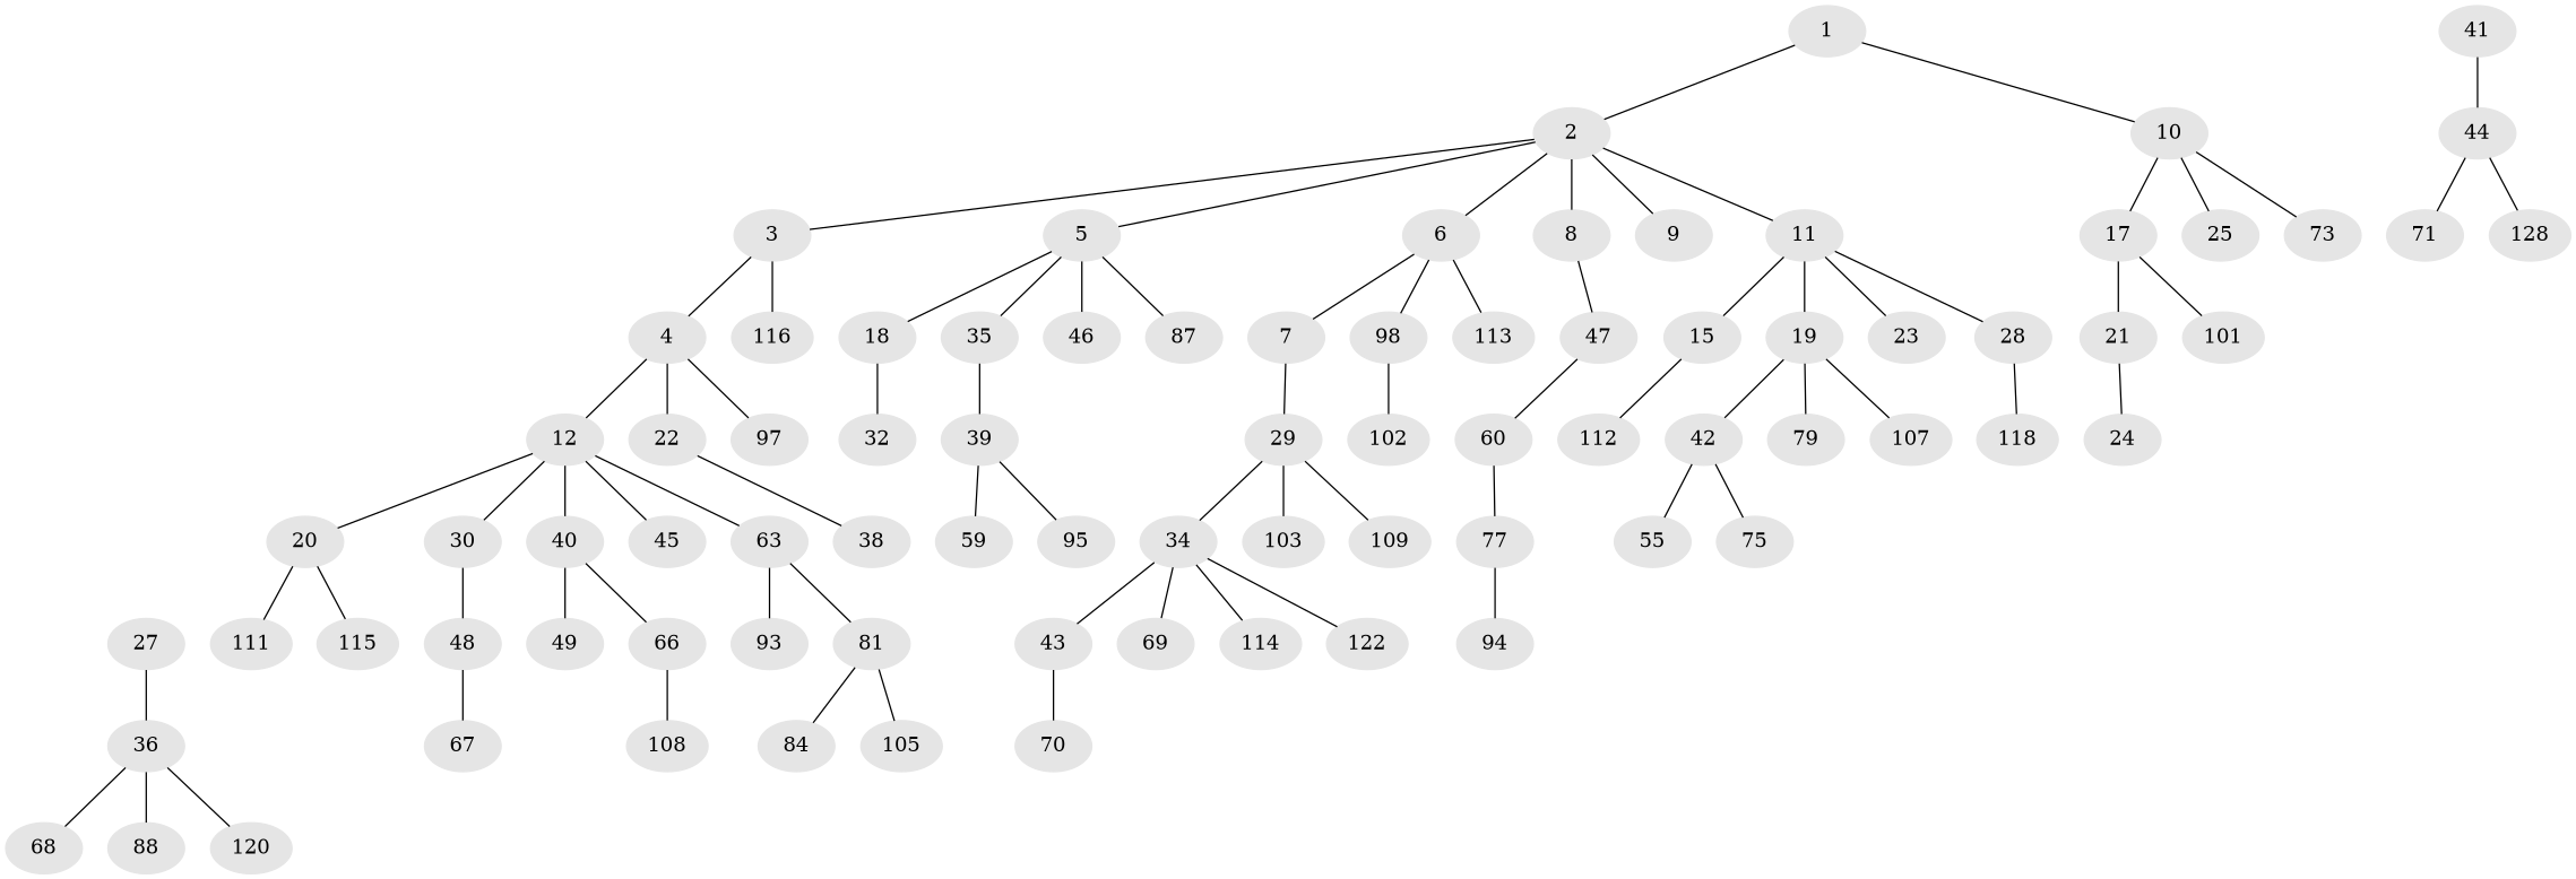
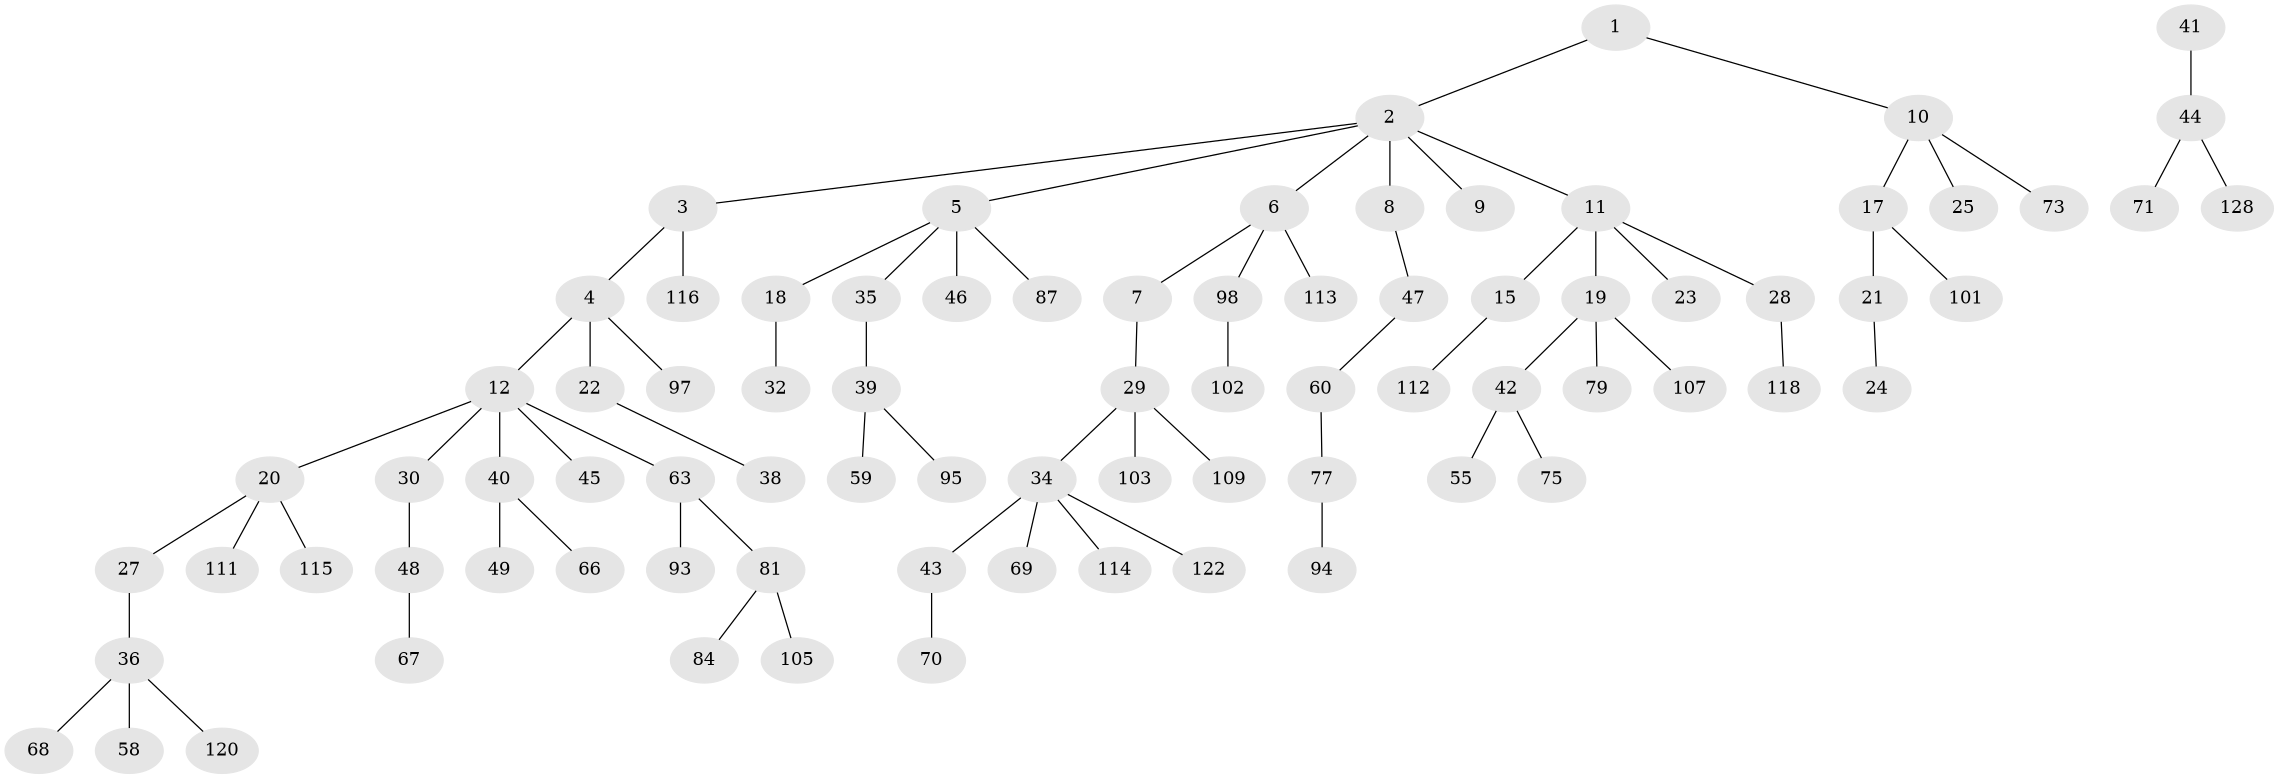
  graph {
    node [color=gray90 style=filled]
    2 [super="+31"]
    3 [super="+56"]
    5 [super="+16"]
    6 [super="+82"]
    8
    9
    11 [super="+104"]
    1
    10 [super="+14"]
    17 [super="+52"]
    25 [super="+61"]
    73
    4 [super="+33"]
    116
    18
    35
    46
    87
    7
    98 [super="+110"]
    113
    47 [super="+57"]
    15 [super="+76"]
    19 [super="+37"]
    23 [super="+26"]
    28 [super="+54"]
    12 [super="+13"]
    22 [super="+51"]
    97
    20 [super="+72"]
    30 [super="+89"]
    40 [super="+117"]
    45 [super="+100"]
    63 [super="+74"]
    38 [super="+85"]
    32
    39 [super="+53"]
    29 [super="+106"]
    102
    34 [super="+64"]
    103
    109
    60
    21
    101
    112
    42 [super="+83"]
    79 [super="+91"]
    107
    118
    27
    111
    115
    48 [super="+80"]
    49
    66
    93 [super="+96"]
    81 [super="+90"]
    24 [super="+99"]
    55
    75
    36 [super="+65"]
    68
-   88
+   88 [label=58]
    120
    43 [super="+50"]
    69
    114
    122
    67
    41
    44
    70
    59 [super="+86"]
    95
-   108
    71
    n78 [label=128]
    77 [super="+92"]
    94
    84 [super="+119"]
    105
    2 -- 3
    2 -- 5
    2 -- 6
    2 -- 8
    2 -- 9
    2 -- 11
    3 -- 4
    3 -- 116
    5 -- 18
    5 -- 35
    5 -- 46
    5 -- 87
    6 -- 7
    6 -- 98
    6 -- 113
    8 -- 47
    11 -- 15
    11 -- 19
    11 -- 23
    11 -- 28
    1 -- 2
    1 -- 10
    10 -- 17
    10 -- 25
    10 -- 73
    17 -- 21
    17 -- 101
    4 -- 12
    4 -- 22
    4 -- 97
    18 -- 32
    35 -- 39
    7 -- 29
    98 -- 102
    47 -- 60
    15 -- 112
    19 -- 42
    19 -- 79
    19 -- 107
    28 -- 118
    12 -- 20
    12 -- 30
    12 -- 40
    12 -- 45
    12 -- 63
    22 -- 38
+   20 -- 27
    20 -- 111
    20 -- 115
    30 -- 48
    40 -- 49
    40 -- 66
    63 -- 93
    63 -- 81
    39 -- 59
    39 -- 95
    29 -- 34
    29 -- 103
    29 -- 109
    34 -- 43
    34 -- 69
    34 -- 114
    34 -- 122
    60 -- 77
    21 -- 24
    42 -- 55
    42 -- 75
    27 -- 36
    48 -- 67
-   66 -- 108
    81 -- 84
    81 -- 105
    36 -- 68
    36 -- 88
    36 -- 120
    43 -- 70
    41 -- 44
    44 -- 71
    44 -- n78
    77 -- 94
  }
